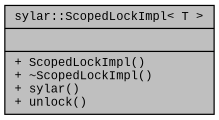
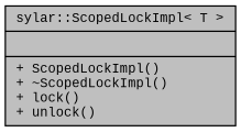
  digraph {
    fontname="Liberation Mono"
-   n1 [color=black fillcolor=grey75 fontcolor=black fontname="Liberation Mono" fontsize=10 height=0.2 label="{sylar::ScopedLockImpl\< T \>\n||+ ScopedLockImpl()\l+ ~ScopedLockImpl()\l+ sylar()\l+ unlock()\l}" shape=record style=filled width=0.4]
+   n1 [color=black fillcolor=grey75 fontcolor=black fontname="Liberation Mono" fontsize=10 height=0.2 label="{sylar::ScopedLockImpl\< T \>\n||+ ScopedLockImpl()\l+ ~ScopedLockImpl()\l+ lock()\l+ unlock()\l}" shape=record style=filled width=0.4]
  }
